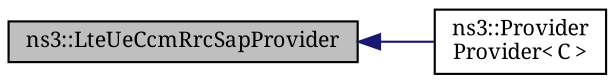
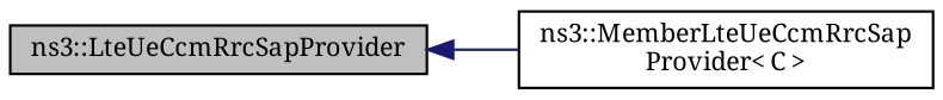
  digraph {
    rankdir=LR
    fontname="Noto Serif"
    node [color=black fontname="Noto Serif" fontsize=10 shape=record style=filled]
    n1 [fillcolor=grey75 fontcolor=black height=0.2 label="ns3::LteUeCcmRrcSapProvider" width=0.4]
-   n2 [fillcolor=white height=0.2 label="ns3::Provider\lProvider\< C \>" width=0.4]
+   n2 [fillcolor=white height=0.2 label="ns3::MemberLteUeCcmRrcSap\lProvider\< C \>" width=0.4]
    n1 -> n2 [color=midnightblue dir=back fontname="Noto Serif" fontsize=10 labelfontname=Helvetica labelfontsize=10 style=solid]
  }
